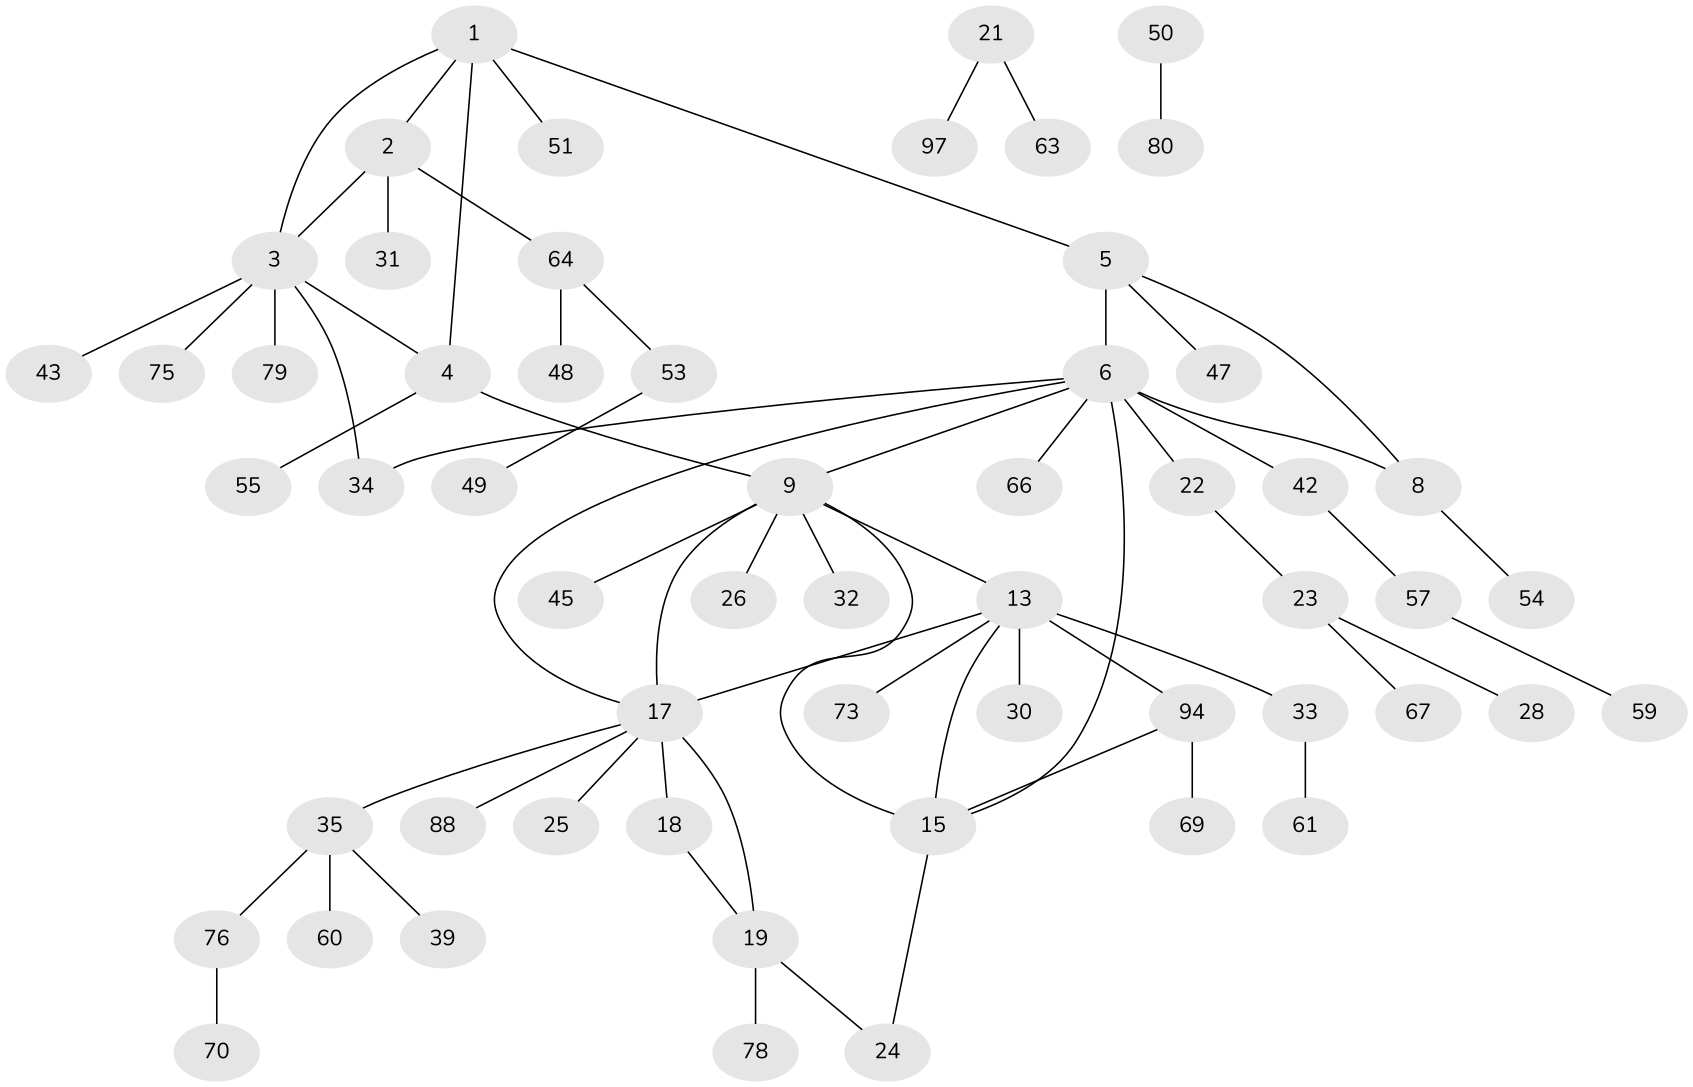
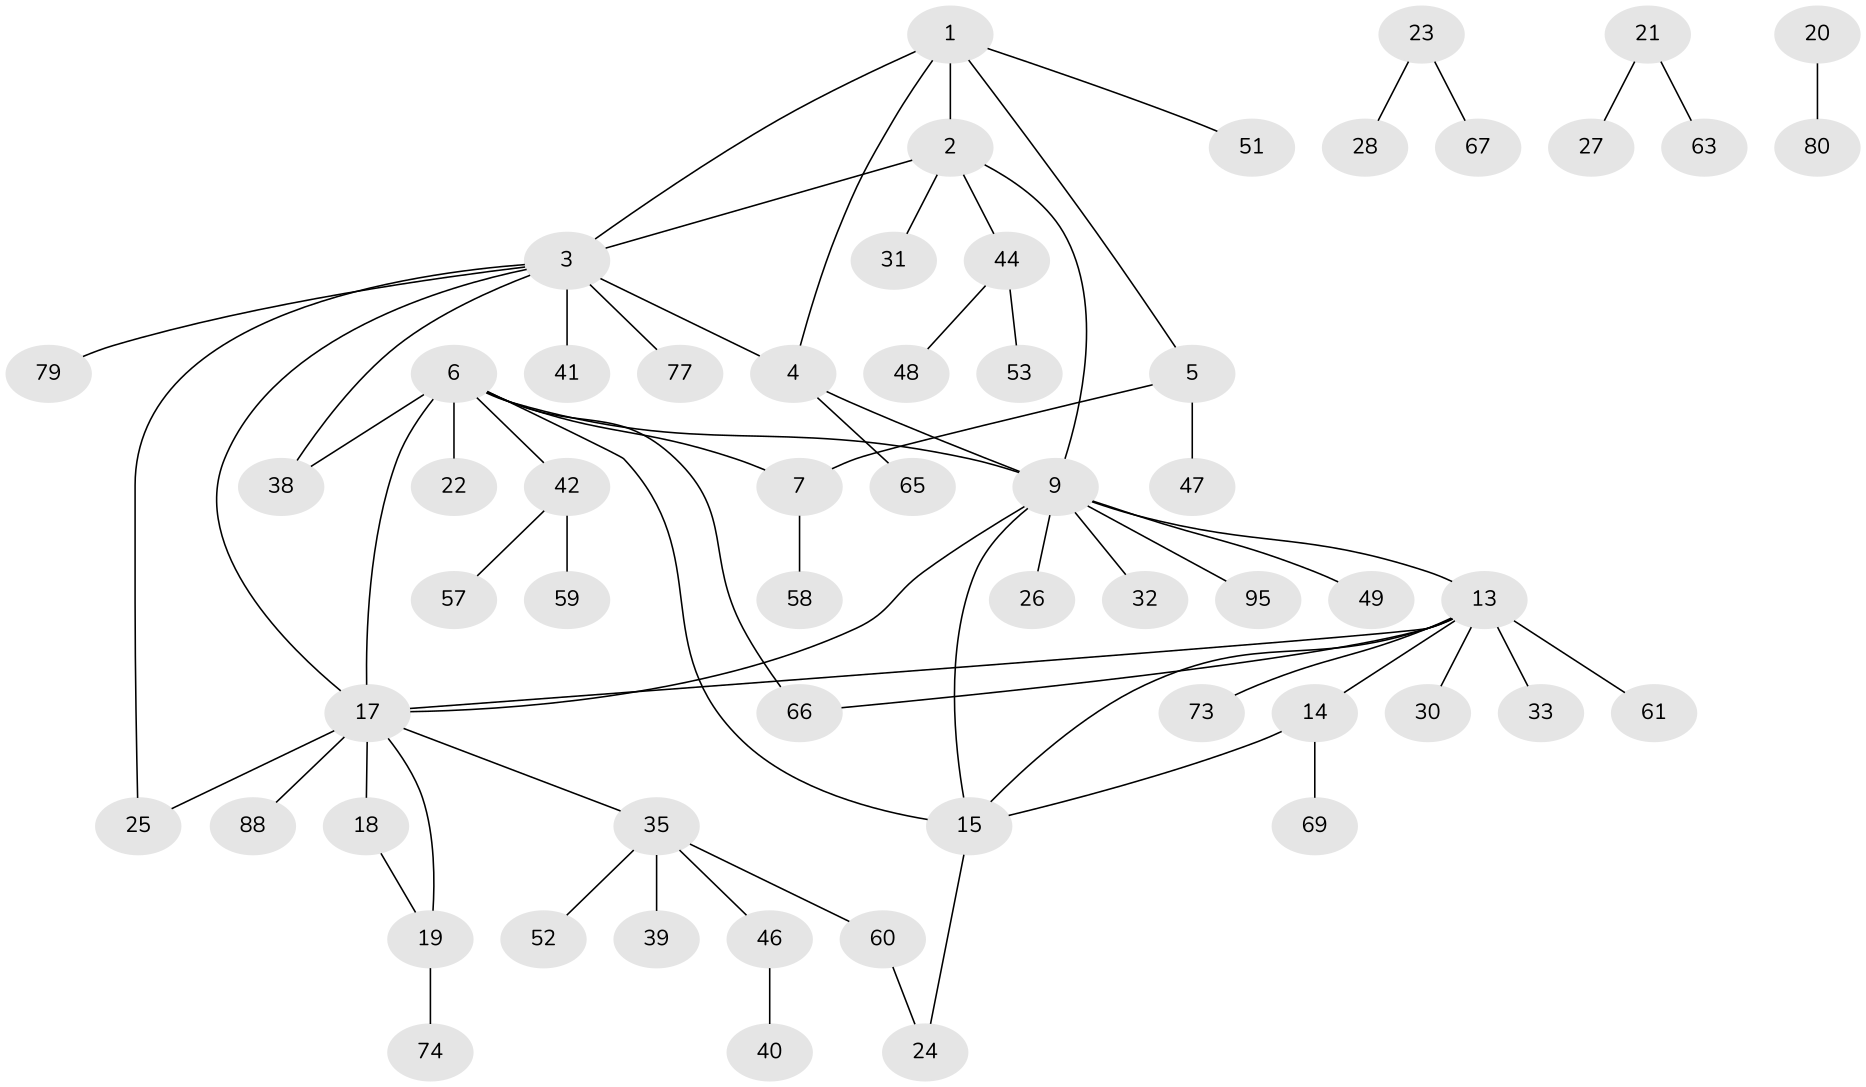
  graph {
    fontname=Nunito
    node [color=gray90 fontname=Nunito style=filled]
    edge [fontname=Nunito]
    2 [super="+41"]
    3
    9 [super="+29+10+12+72+73+62"]
    31 [super="+64"]
-   44 [label=64]
+   44
    1
    4
    51
    5
    17 [super="+20"]
    25
-   34 [super="+77+65"]
-   43
-   75
+   34 [super="+77+65" label=38]
+   43 [label=41]
+   75 [label=77]
    79
-   55
+   55 [label=65]
    6 [super="+8+68"]
-   7 [label=8]
+   7
    47
    15
    13
    26
    32
-   45
+   45 [label=95]
    49
    48
    53
    24 [super="+38+56+85"]
    18
    19
    35
    n32 [label=88]
    22
    42
    66
-   54
+   54 [label=58]
    23
    59
    57
-   14 [label=94]
+   14
    30 [super="+86+70"]
    n42 [label=33]
    61
    n44 [label=73]
    69
-   74 [label=78]
+   74
    39
-   46 [label=76]
+   46
+   52
    60
    21
-   27 [label=97]
+   27
    63
    28 [super="+33"]
    67
-   40 [label=70]
-   50
+   40
+   50 [label=20]
    80
    2 -- 3
+   2 -- 9
    2 -- 31
    2 -- 44
    3 -- 4
+   3 -- 17
+   3 -- 25
    3 -- 34
    3 -- 43
    3 -- 75
    3 -- 79
    9 -- 17
    9 -- 15
    9 -- 13
    9 -- 26
    9 -- 32
    9 -- 45
-   53 -- 49
+   9 -- 49
    44 -- 48
    44 -- 53
    1 -- 2
    1 -- 3
    1 -- 4
    1 -- 51
    1 -- 5
    4 -- 9
    4 -- 55
-   5 -- 6 [weight=2]
    5 -- 7
    5 -- 47
    17 -- 25
    17 -- 18 [weight=2]
    17 -- 19 [weight=2]
    17 -- 35
    17 -- n32
    6 -- 9
    6 -- 17
    6 -- 34
    6 -- 7 [weight=2]
    6 -- 15
    6 -- 22
    6 -- 42
    6 -- 66
    7 -- 54
    15 -- 24
    13 -- 17
    13 -- 15
+   13 -- 66
    13 -- 14
    13 -- 30
    13 -- n42
-   n42 -- 61
+   13 -- 61
    13 -- n44
    18 -- 19
-   19 -- 24
+   60 -- 24
    19 -- 74
    35 -- 39
    35 -- 46
+   35 -- 52
    35 -- 60
-   22 -- 23
-   57 -- 59
+   42 -- 59
    42 -- 57
    23 -- 28
    23 -- 67
    14 -- 15
    14 -- 69
    46 -- 40
    21 -- 27
    21 -- 63
    50 -- 80
  }
